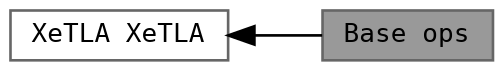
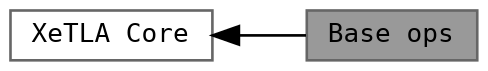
  digraph {
    rankdir=LR
    fontname="DejaVu Sans Mono"
    node [fontname="DejaVu Sans Mono" fontsize=10 shape=box style=filled]
-   n1 [color=grey40 fillcolor=white height=0.2 label="XeTLA XeTLA" width=0.4]
+   n1 [color=grey40 fillcolor=white height=0.2 label="XeTLA Core" width=0.4]
    n2 [color=gray40 fillcolor=grey60 fontcolor=black height=0.2 label="Base ops" width=0.4]
    n1 -> n2 [dir=back fontname="DejaVu Sans Mono" fontsize=10 labelfontname=Helvetica labelfontsize=10 shape=plaintext style=solid]
  }
